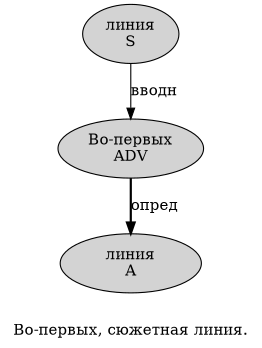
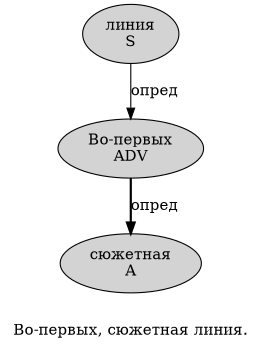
  digraph {
    label="Во-первых, сюжетная линия."
    node [fillcolor=lightgray penwidth=1 shape=ellipse style=filled]
    n1 [label="Во-первых\nADV"]
-   n2 [label="линия\nA"]
+   n2 [label="сюжетная\nA"]
    n3 [label="линия\nS"]
    n1 -> n2 [label="опред" style=bold]
-   n3 -> n1 [label="вводн" style=solid]
+   n3 -> n1 [label="опред" style=solid]
  }
